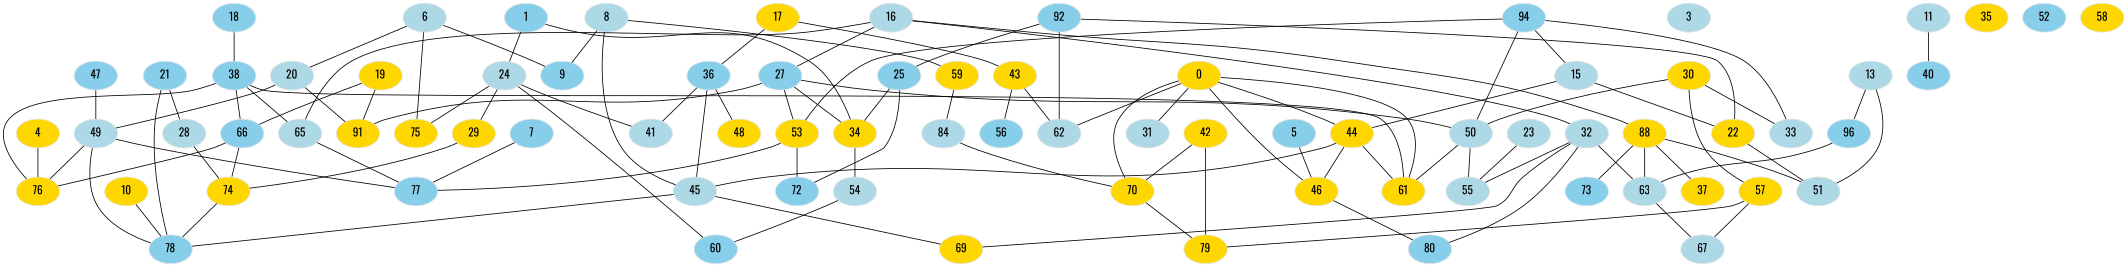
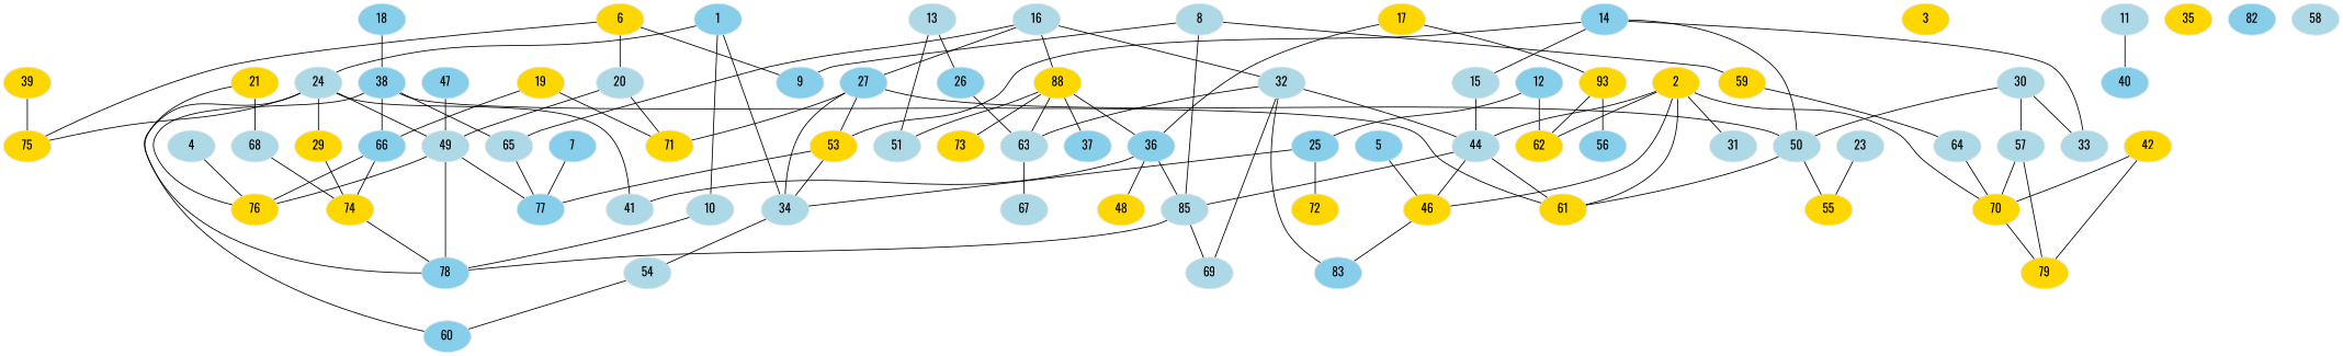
  graph {
    fontname=Oswald
    node [color=gray90 fillcolor=lightblue fontname=Oswald style=filled]
    edge [fontname=Oswald]
    1 [fillcolor=skyblue]
-   10 [fillcolor=gold]
+   10
    24
-   34 [fillcolor=gold]
+   34
    78 [fillcolor=skyblue]
    75 [fillcolor=gold]
    49
    29 [fillcolor=gold]
    41
    60 [fillcolor=skyblue]
    54
-   2 [fillcolor=gold label=0]
+   2 [fillcolor=gold]
    31
-   44 [fillcolor=gold]
+   44
    46 [fillcolor=gold]
    61 [fillcolor=gold]
-   62
+   62 [fillcolor=gold]
    70 [fillcolor=gold]
-   45
-   80 [fillcolor=skyblue]
+   45 [label=85]
+   80 [fillcolor=skyblue label=83]
    79 [fillcolor=gold]
-   3
-   4 [fillcolor=gold]
+   3 [fillcolor=gold]
+   4
    76 [fillcolor=gold]
-   12 [fillcolor=skyblue label=92]
-   22 [fillcolor=gold]
+   12 [fillcolor=skyblue]
    25 [fillcolor=skyblue]
    5 [fillcolor=skyblue]
    9 [fillcolor=skyblue]
-   6
+   6 [fillcolor=gold]
    20
-   71 [fillcolor=gold label=91]
+   71 [fillcolor=gold]
    7 [fillcolor=skyblue]
    77 [fillcolor=skyblue]
    8
    59 [fillcolor=gold]
-   69 [fillcolor=gold]
-   64 [label=84]
-   26 [fillcolor=skyblue label=96]
+   69
+   64
+   26 [fillcolor=skyblue]
    63
    40 [fillcolor=skyblue]
    11
    51
-   72 [fillcolor=skyblue]
+   72 [fillcolor=gold]
    13
-   14 [fillcolor=skyblue label=94]
+   14 [fillcolor=skyblue]
    15
    33
    50
    53 [fillcolor=gold]
-   55
+   55 [fillcolor=gold]
    27 [fillcolor=skyblue]
    16
    n54 [fillcolor=gold label=88]
    32
    65
    36 [fillcolor=skyblue]
-   37 [fillcolor=gold]
-   73 [fillcolor=skyblue]
+   37 [fillcolor=skyblue]
+   73 [fillcolor=gold]
    17 [fillcolor=gold]
-   43 [fillcolor=gold]
+   43 [fillcolor=gold label=93]
    48 [fillcolor=gold]
    56 [fillcolor=skyblue]
    18 [fillcolor=skyblue]
    38 [fillcolor=skyblue]
    66 [fillcolor=skyblue]
    19 [fillcolor=gold]
    74 [fillcolor=gold]
-   21 [fillcolor=skyblue]
-   68 [label=28]
+   21 [fillcolor=gold]
+   68
    23
    67
-   30 [fillcolor=gold]
-   57 [fillcolor=gold]
+   30
+   57
    35 [fillcolor=gold]
+   39 [fillcolor=gold]
    42 [fillcolor=gold]
    47 [fillcolor=skyblue]
-   52 [fillcolor=skyblue]
-   58 [fillcolor=gold]
+   52 [fillcolor=skyblue label=82]
+   58
+   1 -- 10
    1 -- 24
    1 -- 34
    10 -- 78
    24 -- 75
+   24 -- 49
    24 -- 29
    24 -- 41
    24 -- 60
    34 -- 54
    49 -- 78
    49 -- 76
    49 -- 77
    29 -- 74
    54 -- 60
    2 -- 31
    2 -- 44
    2 -- 46
    2 -- 61
    2 -- 62
    2 -- 70
    44 -- 46
    44 -- 61
    44 -- 45
    46 -- 80
    70 -- 79
    45 -- 78
    45 -- 69
    4 -- 76
    12 -- 62
-   12 -- 22
    12 -- 25
-   22 -- 51
    25 -- 34
    25 -- 72
    5 -- 46
    6 -- 75
    6 -- 9
    6 -- 20
    20 -- 49
    20 -- 71
    7 -- 77
    8 -- 45
    8 -- 9
    8 -- 59
    59 -- 64
    64 -- 70
    26 -- 63
    63 -- 67
    11 -- 40
    13 -- 26
    13 -- 51
    14 -- 15
    14 -- 33
    14 -- 50
    14 -- 53
    15 -- 44
-   15 -- 22
    50 -- 61
    50 -- 55
    53 -- 77
-   53 -- 72
+   53 -- 34
    27 -- 34
    27 -- 71
    27 -- 50
    27 -- 53
    16 -- 27
    16 -- n54
    16 -- 32
    16 -- 65
    n54 -- 63
    n54 -- 51
+   n54 -- 36
    n54 -- 37
    n54 -- 73
    32 -- 80
    32 -- 69
    32 -- 63
-   32 -- 55
+   32 -- 44
    65 -- 77
    36 -- 41
    36 -- 45
    36 -- 48
    17 -- 36
    17 -- 43
    43 -- 62
    43 -- 56
    18 -- 38
    38 -- 61
    38 -- 76
    38 -- 65
    38 -- 66
    66 -- 76
    66 -- 74
    19 -- 71
    19 -- 66
    74 -- 78
    21 -- 78
    21 -- 68
    68 -- 74
    23 -- 55
    30 -- 33
    30 -- 50
    30 -- 57
    57 -- 79
-   57 -- 67
+   57 -- 70
+   39 -- 75
    42 -- 70
    42 -- 79
    47 -- 49
  }
